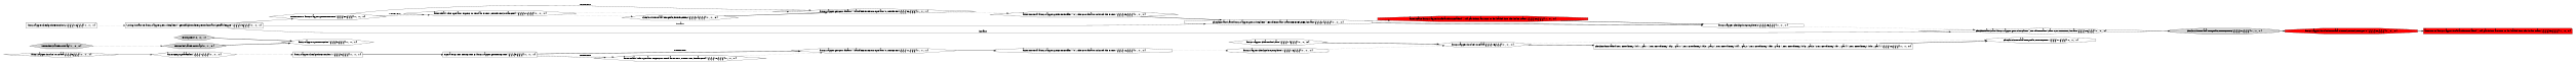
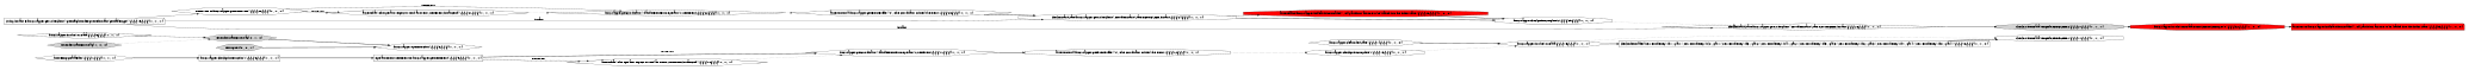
  digraph {
    rankdir=LR
    node [fillcolor=white shape=hexagon style=filled]
    edge [style=bold]
    n1 [label="funcWrapper.getCoordinator().handleEventFromOperator(0,nextEvent)@@@11@@@['1', '1', '1']"]
    n2 [label="assertNotNull(funcWrapper.getEventBuffer()(0(,\"The coordinator missed the event\")@@@12@@@['1', '1', '1']" shape=octagon]
    n3 [label="funcWrapper.checkpointComplete(1)@@@13@@@['1', '1', '1']" shape=octagon]
    n4 [label="funcWrapper.invoke(rowData)@@@5@@@['1', '1', '1']" shape=diamond]
    n5 [label="assertEmptyDataFiles()@@@7@@@['1', '1', '1']"]
    n6 [label="funcWrapper.checkpointFunction(1)@@@8@@@['1', '1', '1']" shape=note]
    n7 [fillcolor=lightgray label="testUpsert['0', '0', '1']"]
    n8 [label="funcWrapper.openFunction()@@@3@@@['1', '1', '1']"]
    n9 [fillcolor=red label="assertTrue(funcWrapper.isAllPartitionsLoaded(),\"All partitions assume to be loaded into the index state\")@@@33@@@['1', '0', '0']" shape=note]
    n10 [label="nextEvent = funcWrapper.getNextEvent()@@@20@@@['1', '1', '1']"]
    n11 [label="funcWrapper.getCoordinator().handleEventFromOperator(0,nextEvent)@@@22@@@['1', '1', '1']" shape=diamond]
    n12 [label="assertThat(\"The operator expect to send an event\",nextEvent,instanceOf())@@@21@@@['1', '1', '1']"]
    n13 [label="assertNotNull(funcWrapper.getEventBuffer()(0(,\"The coordinator missed the event\")@@@23@@@['1', '1', '1']"]
-   n14 [label="checkWrittenData(tempFile,EXPECTED2)@@@24@@@['1', '1', '0']"]
-   n15 [label="funcWrapper.checkpointFunction(2)@@@18@@@['1', '1', '1']" shape=note]
    n16 [label="String instant = funcWrapper.getWriteClient().getInflightAndRequestedInstant(getTableType())@@@19@@@['1', '1', '1']" shape=note]
    n17 [label="checkInstantState(funcWrapper.getWriteClient(),HoodieInstant.State.REQUESTED,instant)@@@24@@@['1', '1', '1']" shape=octagon]
    n18 [label="checkInstantState(funcWrapper.getWriteClient(),HoodieInstant.State.COMPLETED,instant)@@@26@@@['1', '1', '1']" shape=diamond]
    n19 [label="funcWrapper.invoke(rowData)@@@15@@@['1', '1', '1']"]
    n20 [label="checkWrittenData(tempFile,EXPECTED1)@@@17@@@['1', '1', '1']" shape=octagon]
    n21 [label="checkIndexLoaded(new HoodieKey(\"id1\",\"par1\"),new HoodieKey(\"id2\",\"par1\"),new HoodieKey(\"id3\",\"par2\"),new HoodieKey(\"id4\",\"par2\"),new HoodieKey(\"id5\",\"par3\"),new HoodieKey(\"id6\",\"par3\"),new HoodieKey(\"id7\",\"par4\"),new HoodieKey(\"id8\",\"par4\"))@@@18@@@['1', '1', '0']" shape=note]
    n22 [label="OperatorEvent nextEvent = funcWrapper.getNextEvent()@@@9@@@['1', '1', '1']" shape=note]
    n23 [label="assertThat(\"The operator expect to send an event\",nextEvent,instanceOf())@@@10@@@['1', '1', '1']"]
    n24 [fillcolor=lightgray label="testIndexStateBootstrap['0', '1', '0']"]
    n25 [fillcolor=red label="assertFalse(funcWrapper.isAllPartitionsLoaded(),\"All partitions assume to be loaded into the index state\")@@@28@@@['1', '0', '0']" shape=octagon]
    n26 [label="funcWrapper.checkpointComplete(2)@@@25@@@['1', '1', '1']" shape=octagon]
    n27 [fillcolor=lightgray label="checkWrittenData(tempFile,EXPECTED2)@@@27@@@['1', '1', '1']" shape=octagon]
    n28 [label="funcWrapper.clearIndexState()@@@14@@@['1', '1', '0']"]
    n29 [fillcolor=red label="funcWrapper.invoke(TestData.DATA_SET_INSERT.get(0))@@@32@@@['1', '0', '0']" shape=octagon]
    n30 [fillcolor=lightgray label="testIndexStateBootstrap['1', '0', '0']"]
    n1 -> n2
    n2 -> n3 [style=dotted]
    n3 -> n19 [style=dotted]
-   n4 -> n5 [style=solid]
-   n5 -> n6 [style=dotted]
+   n4 -> n24 [style=solid]
+   n5 -> n6
    n6 -> n22
    n7 -> n8
    n10 -> n11 [label=nextEvent style=solid]
    n10 -> n12 [label=nextEvent style=solid]
    n10 -> n12 [style=dotted]
    n11 -> n13 [style=dotted]
    n12 -> n11 [style=dotted]
-   n12 -> n14 [style=dotted]
    n13 -> n17
-   n14 -> n11
-   n15 -> n16 [style=dotted]
    n16 -> n10 [style=solid]
    n16 -> n17 [label=instant style=solid]
    n16 -> n18 [label=instant style=solid]
    n17 -> n25 [style=solid]
    n17 -> n26
    n18 -> n27
    n19 -> n20 [style=dotted]
    n19 -> n21
    n21 -> n20
    n22 -> n1 [label=nextEvent]
    n22 -> n23 [label=nextEvent style=dotted]
    n22 -> n23 [style=solid]
    n23 -> n1 [style=dotted]
    n24 -> n8
    n25 -> n26
    n26 -> n18 [style=dotted]
    n27 -> n29
    n28 -> n19
    n29 -> n9
    n30 -> n24 [style=dotted]
  }
